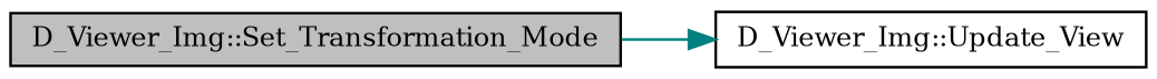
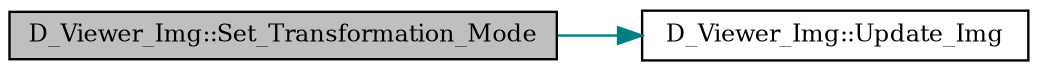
  digraph {
    rankdir=LR
    fontname="DejaVu Serif"
    node [color=black fontname="DejaVu Serif" fontsize=10 shape=record style=filled]
    n1 [fillcolor=grey75 fontcolor=black height=0.2 label="D_Viewer_Img::Set_Transformation_Mode" width=0.4]
-   n2 [fillcolor=white height=0.2 label="D_Viewer_Img::Update_View" width=0.4]
+   n2 [fillcolor=white height=0.2 label="D_Viewer_Img::Update_Img" width=0.4]
    n1 -> n2 [color=teal fontname="DejaVu Serif" fontsize=10 labelfontname=Helvetica labelfontsize=10 style=solid]
  }
